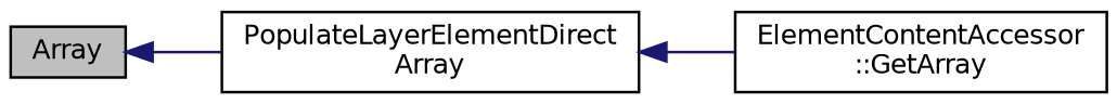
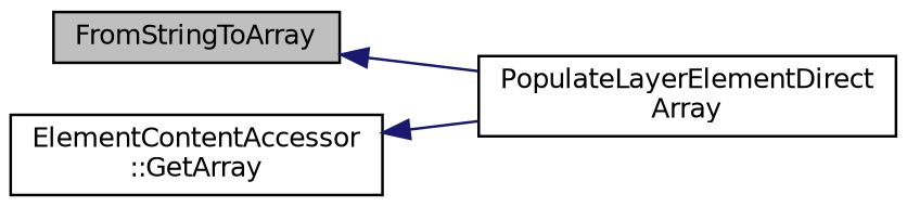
  digraph {
    rankdir=LR
    node [color=black fillcolor=white fontname=Helvetica fontsize=10 shape=record style=filled]
    edge [color=midnightblue dir=back fontname=Helvetica fontsize=10 labelfontname=Helvetica labelfontsize=10 style=solid]
-   n1 [fillcolor=grey75 fontcolor=black height=0.2 label=Array width=0.4]
+   n1 [fillcolor=grey75 fontcolor=black height=0.2 label=FromStringToArray width=0.4]
    n2 [height=0.2 label="PopulateLayerElementDirect\lArray" width=0.4]
    n3 [height=0.2 label="ElementContentAccessor\l::GetArray" width=0.4]
    n1 -> n2
-   n2 -> n3
+   n3 -> n2
  }
